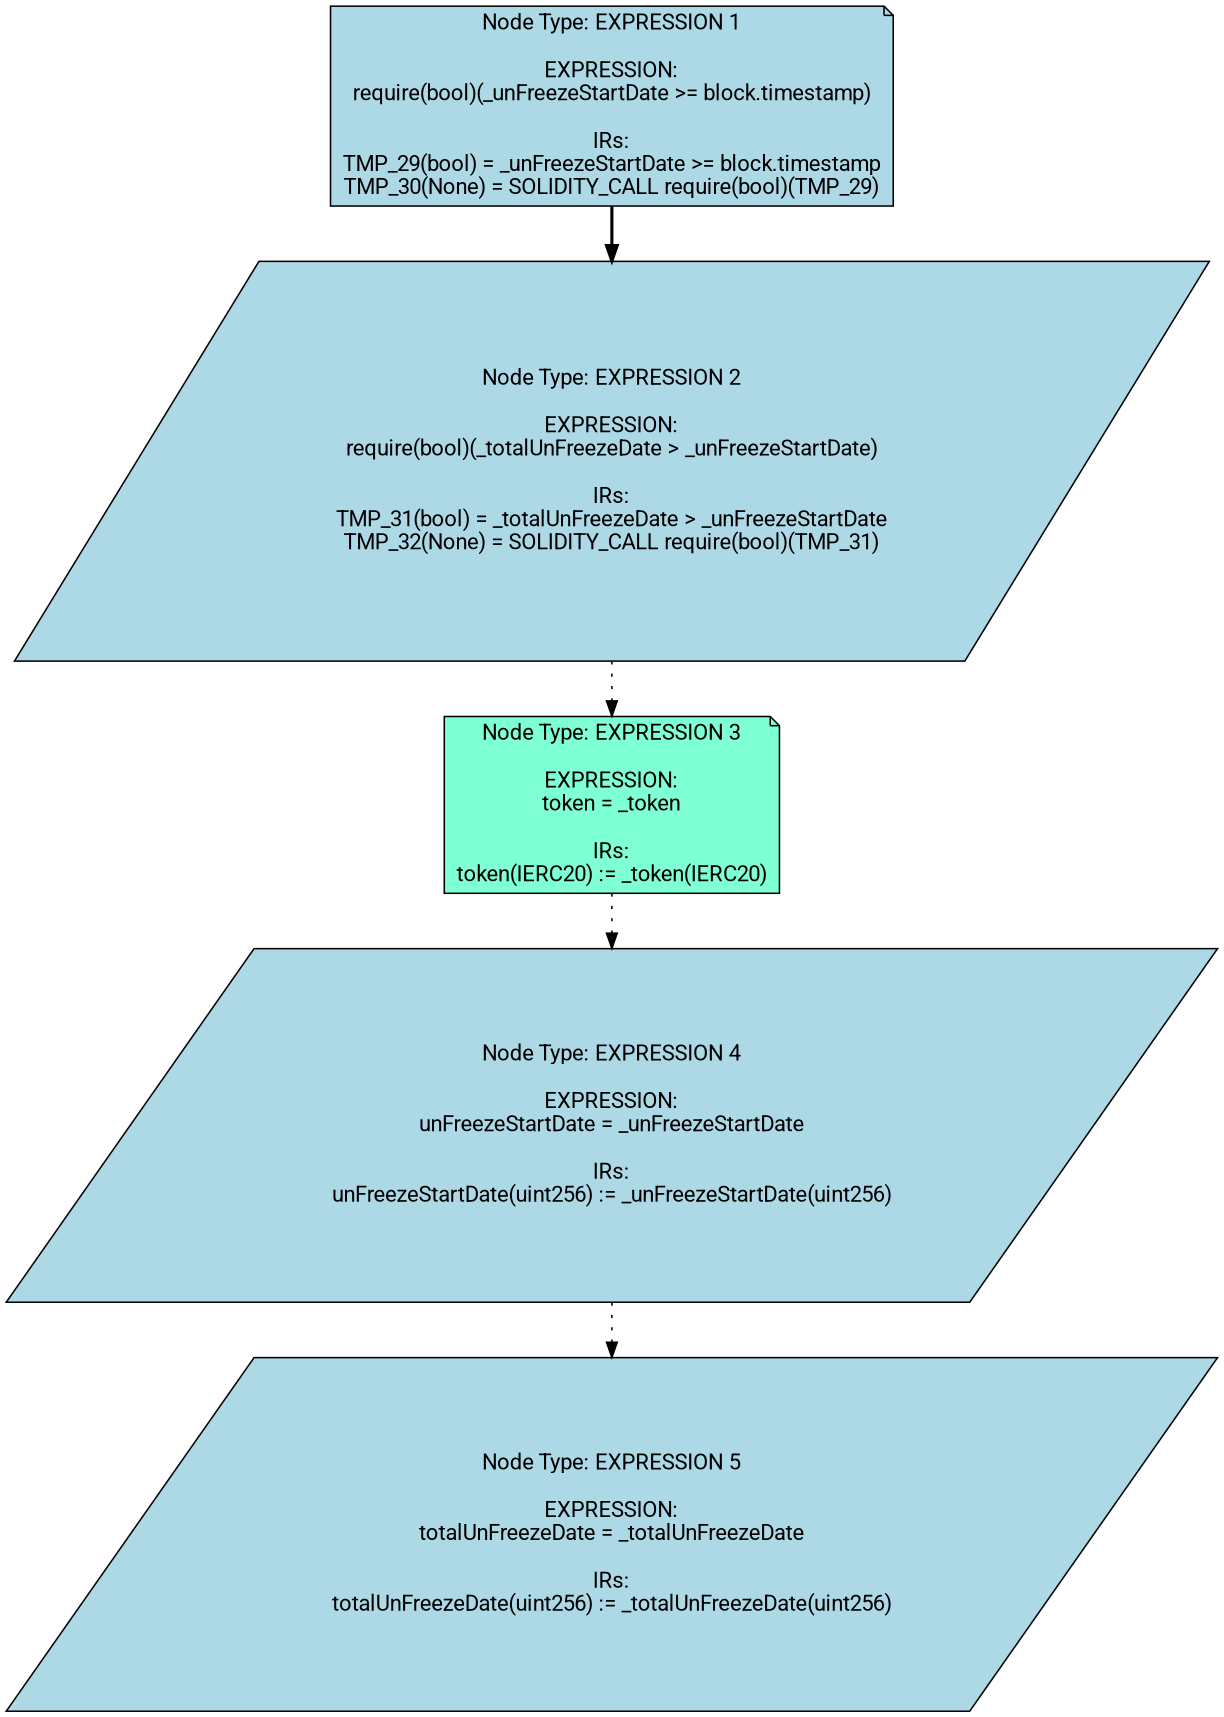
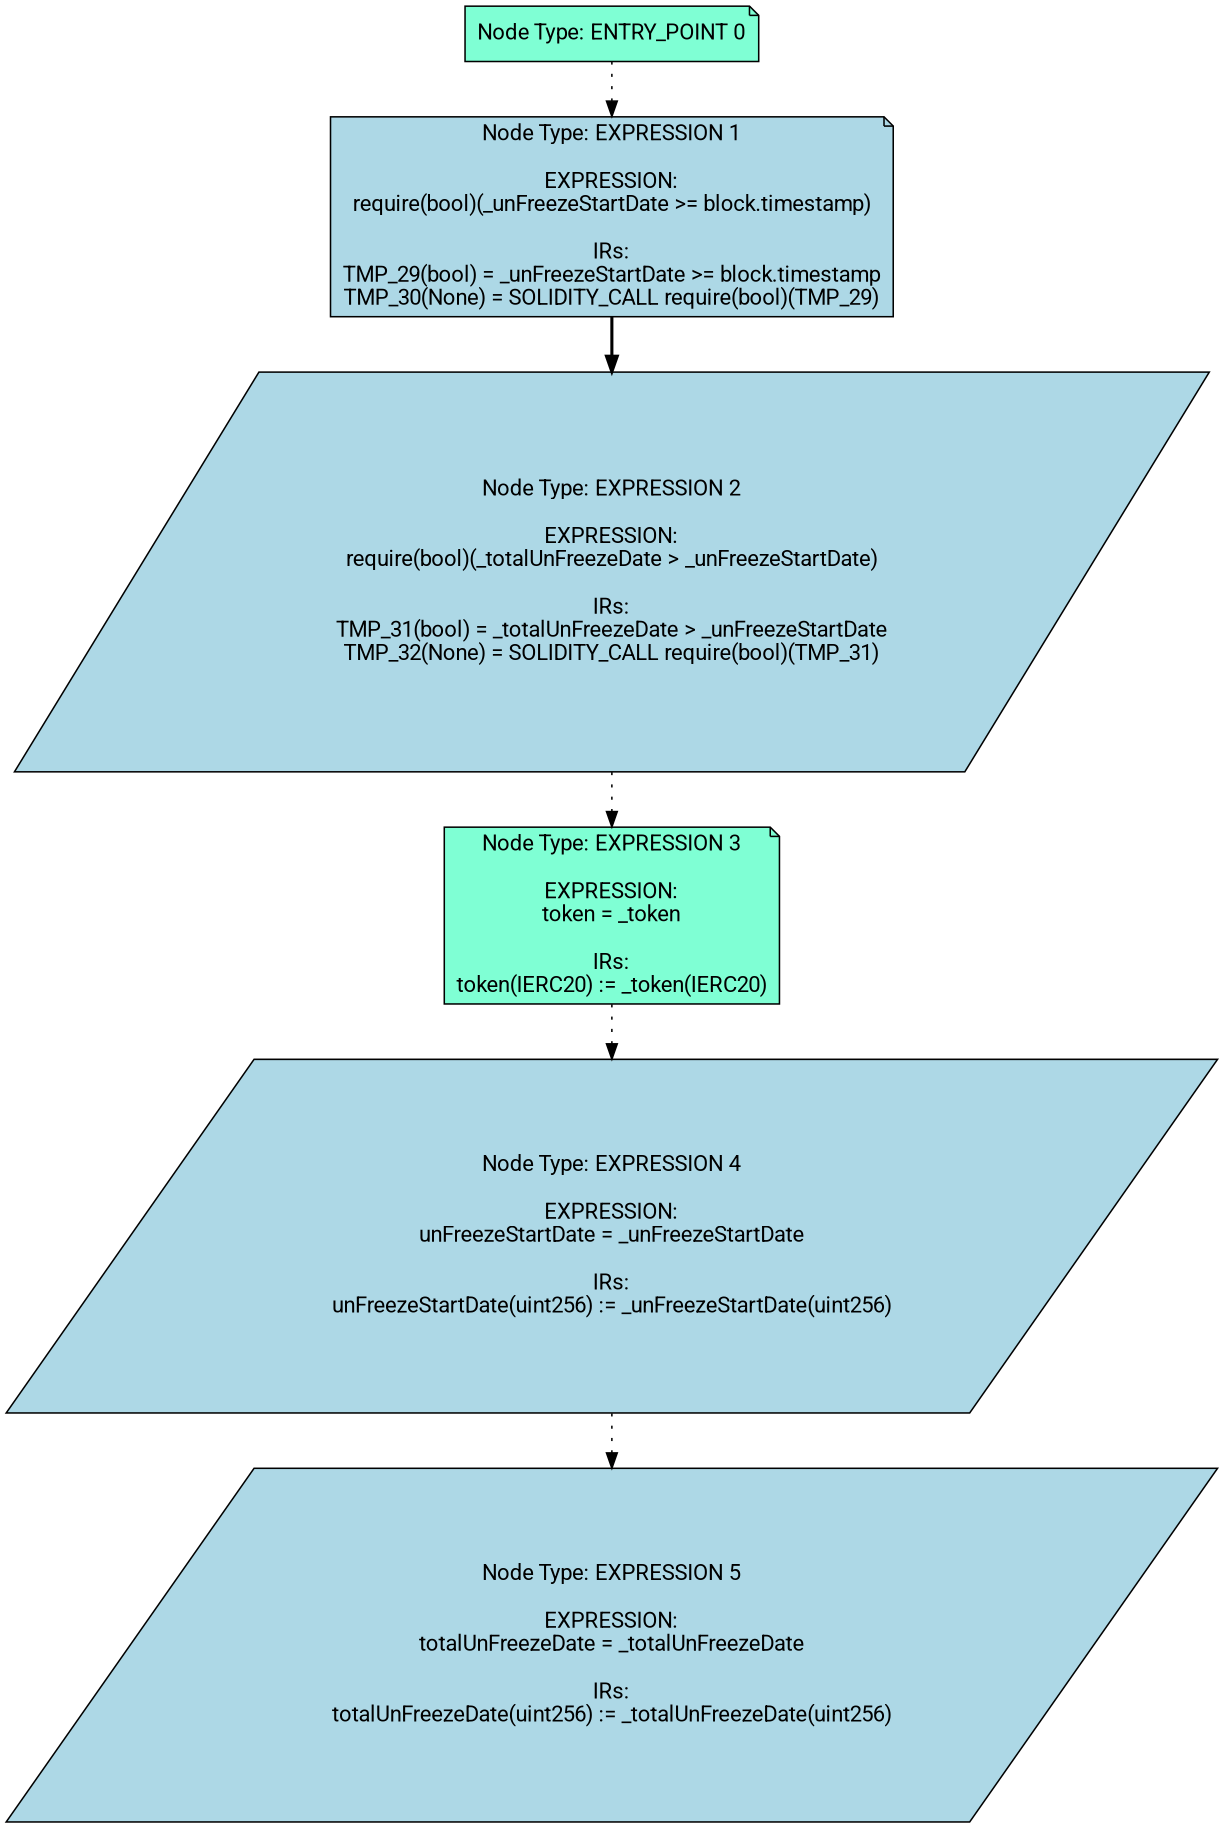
  digraph {
    fontname=Roboto
    node [style=filled fillcolor=lightblue shape=note fontname=Roboto]
    edge [style=dotted fontname=Roboto]
+   n1 [label="Node Type: ENTRY_POINT 0\n" fillcolor=aquamarine]
    n2 [label="Node Type: EXPRESSION 1\n\nEXPRESSION:\nrequire(bool)(_unFreezeStartDate >= block.timestamp)\n\nIRs:\nTMP_29(bool) = _unFreezeStartDate >= block.timestamp\nTMP_30(None) = SOLIDITY_CALL require(bool)(TMP_29)"]
    n3 [label="Node Type: EXPRESSION 2\n\nEXPRESSION:\nrequire(bool)(_totalUnFreezeDate > _unFreezeStartDate)\n\nIRs:\nTMP_31(bool) = _totalUnFreezeDate > _unFreezeStartDate\nTMP_32(None) = SOLIDITY_CALL require(bool)(TMP_31)" shape=parallelogram]
    n4 [label="Node Type: EXPRESSION 3\n\nEXPRESSION:\ntoken = _token\n\nIRs:\ntoken(IERC20) := _token(IERC20)" fillcolor=aquamarine]
    n5 [label="Node Type: EXPRESSION 4\n\nEXPRESSION:\nunFreezeStartDate = _unFreezeStartDate\n\nIRs:\nunFreezeStartDate(uint256) := _unFreezeStartDate(uint256)" shape=parallelogram]
    n6 [label="Node Type: EXPRESSION 5\n\nEXPRESSION:\ntotalUnFreezeDate = _totalUnFreezeDate\n\nIRs:\ntotalUnFreezeDate(uint256) := _totalUnFreezeDate(uint256)" shape=parallelogram]
+   n1 -> n2
    n2 -> n3 [style=bold]
    n3 -> n4
    n4 -> n5
    n5 -> n6
  }
